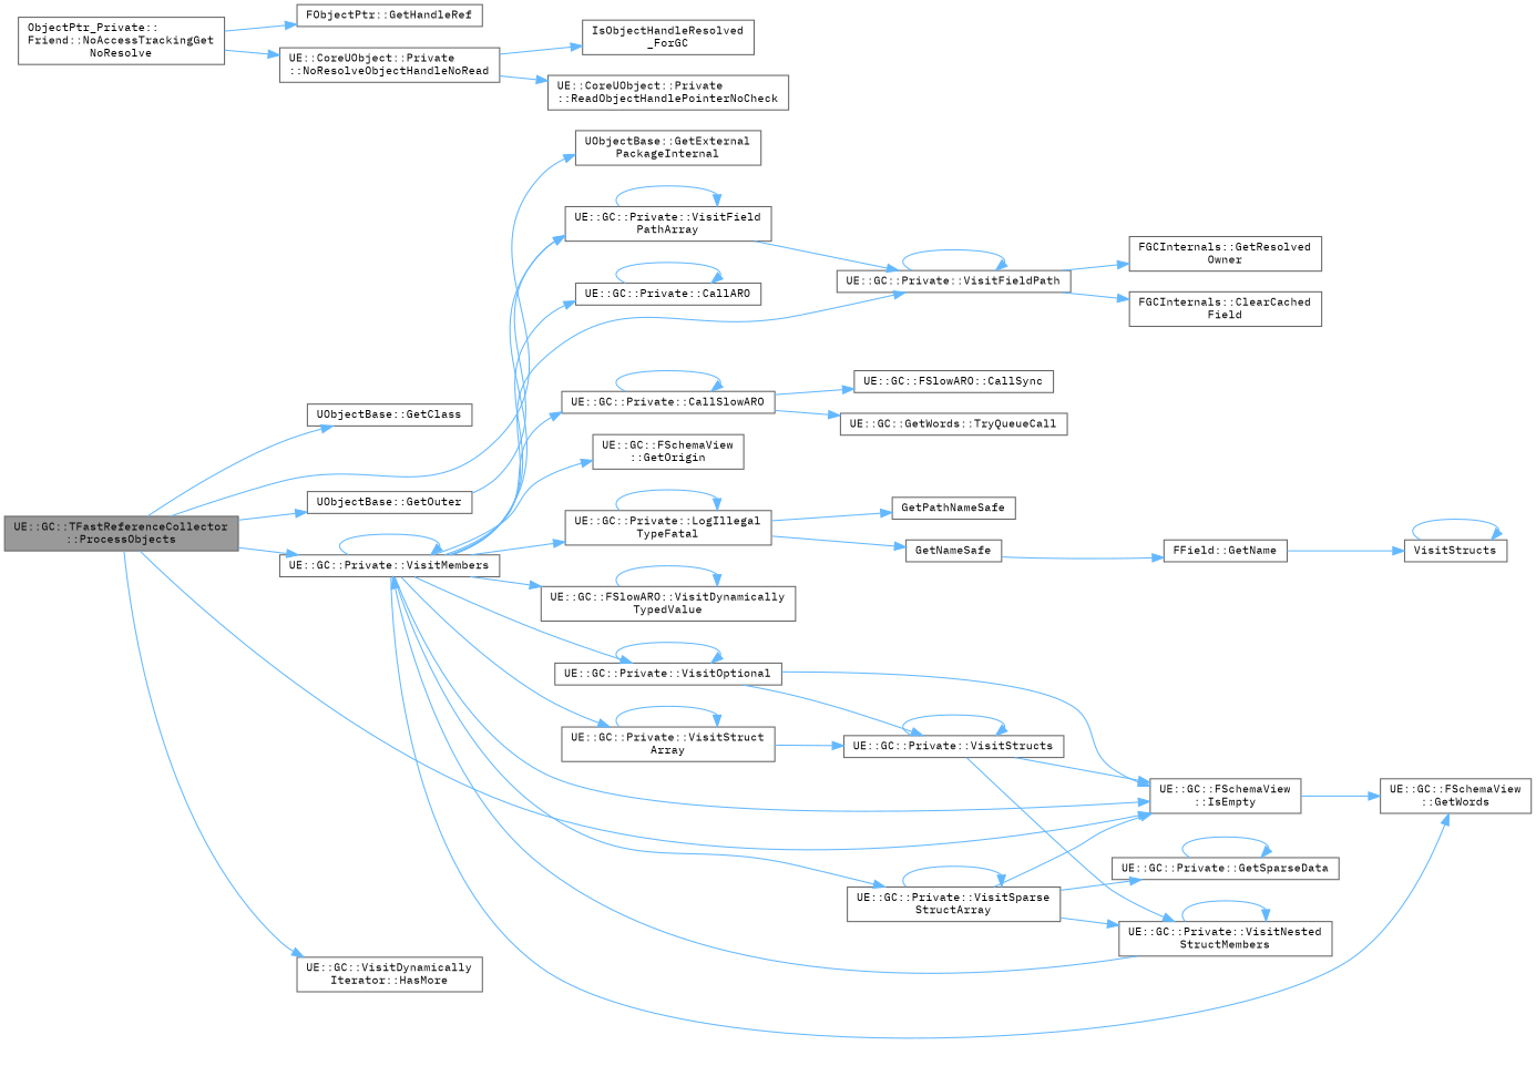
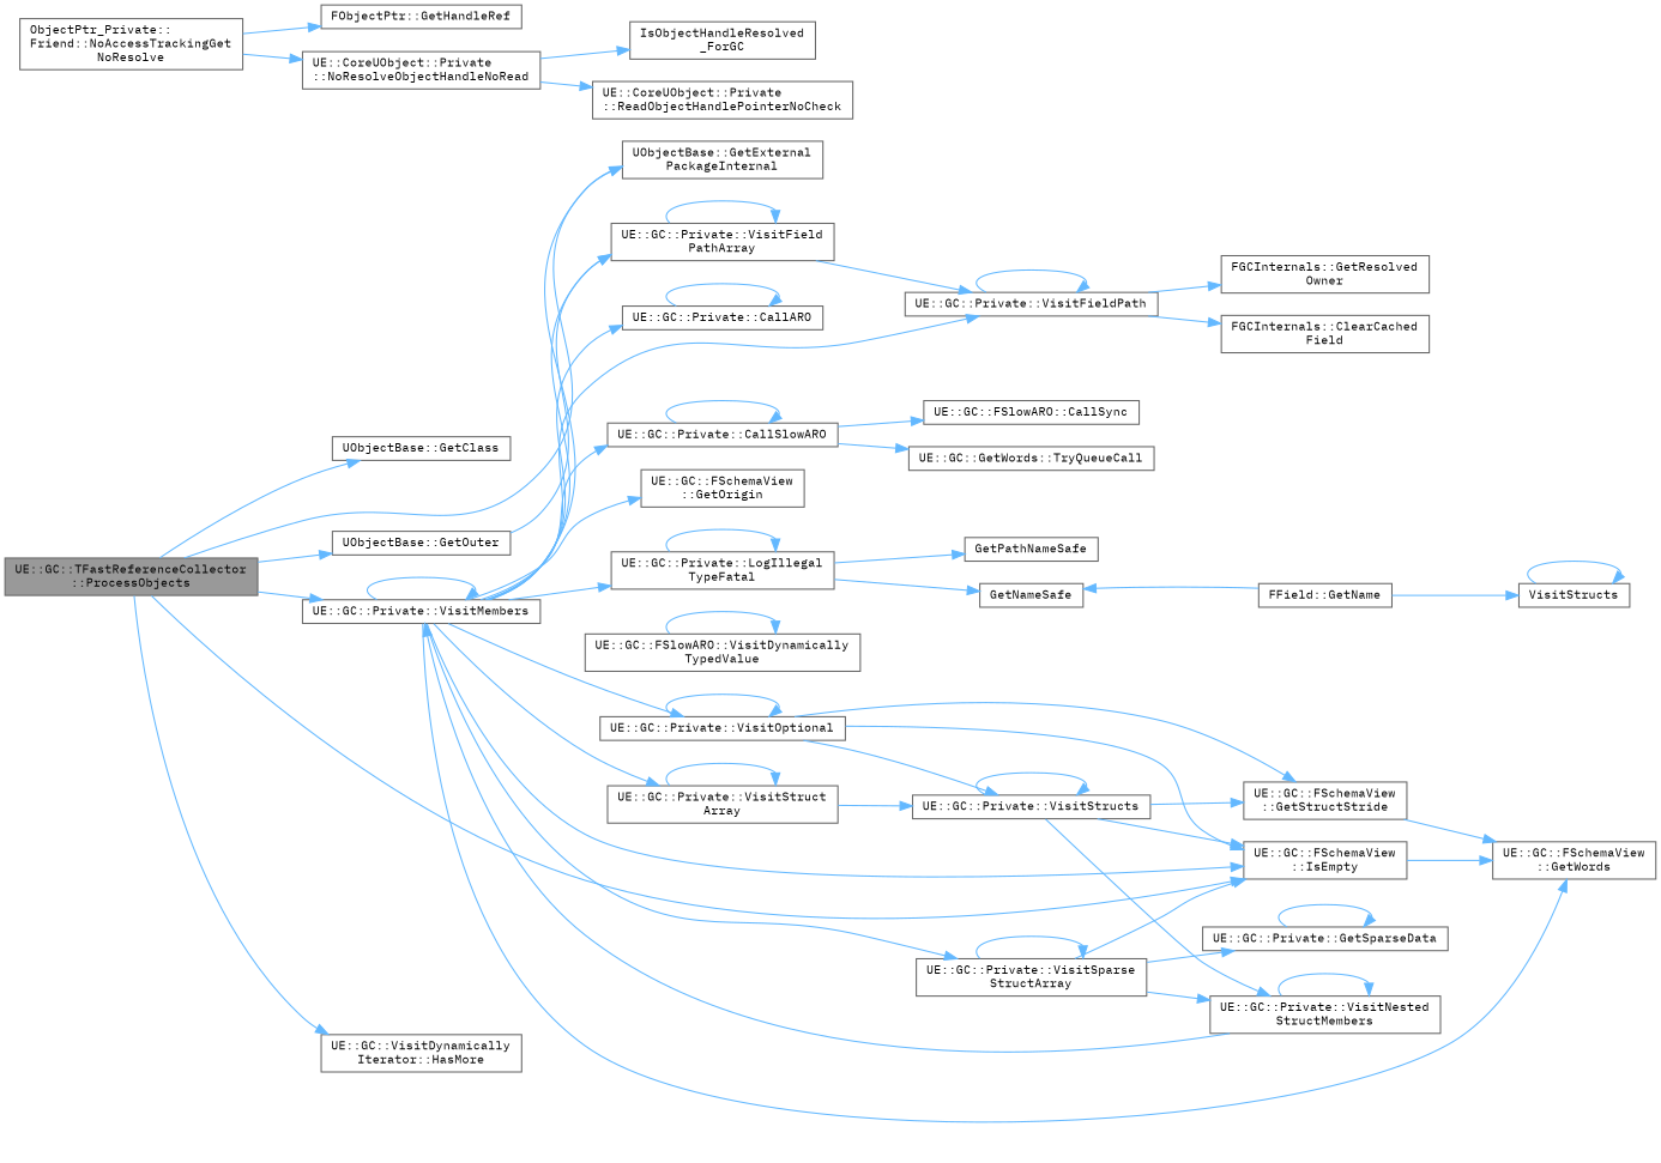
  digraph {
    fontname="IBM Plex Mono"
    rankdir=LR
    node [color=grey40 fillcolor=white fontname="IBM Plex Mono" fontsize=10 shape=box style=filled]
    edge [color=steelblue1 fontname="IBM Plex Mono" fontsize=10 labelfontname=Helvetica labelfontsize=10 style=solid]
    n1 [color=gray40 fillcolor=grey60 fontcolor=black height=0.2 label="UE::GC::TFastReferenceCollector\l::ProcessObjects" width=0.4]
    n2 [height=0.2 label="UObjectBase::GetClass" width=0.4]
    n3 [height=0.2 label="UObjectBase::GetExternal\lPackageInternal" width=0.4]
    n4 [height=0.2 label="UObjectBase::GetOuter" width=0.4]
    n5 [height=0.2 label="UE::GC::VisitDynamically\lIterator::HasMore" width=0.4]
    n6 [height=0.2 label="UE::GC::FSchemaView\l::IsEmpty" width=0.4]
    n7 [height=0.2 label="UE::GC::Private::VisitMembers" width=0.4]
    n8 [height=0.2 label="UE::GC::Private::VisitField\lPathArray" width=0.4]
    n9 [height=0.2 label="UE::GC::FSchemaView\l::GetWords" width=0.4]
    n10 [height=0.2 label="UE::GC::Private::CallARO" width=0.4]
    n11 [height=0.2 label="UE::GC::Private::CallSlowARO" width=0.4]
    n12 [height=0.2 label="UE::GC::FSchemaView\l::GetOrigin" width=0.4]
    n13 [height=0.2 label="UE::GC::Private::LogIllegal\lTypeFatal" width=0.4]
    n14 [height=0.2 label="UE::GC::FSlowARO::VisitDynamically\lTypedValue" width=0.4]
    n15 [height=0.2 label="UE::GC::Private::VisitFieldPath" width=0.4]
    n16 [height=0.2 label="UE::GC::Private::VisitOptional" width=0.4]
    n17 [height=0.2 label="UE::GC::Private::VisitSparse\lStructArray" width=0.4]
    n18 [height=0.2 label="UE::GC::Private::VisitStruct\lArray" width=0.4]
    n19 [height=0.2 label="ObjectPtr_Private::\lFriend::NoAccessTrackingGet\lNoResolve" width=0.4]
    n20 [height=0.2 label="FObjectPtr::GetHandleRef" width=0.4]
    n21 [height=0.2 label="UE::CoreUObject::Private\l::NoResolveObjectHandleNoRead" width=0.4]
    n22 [height=0.2 label="IsObjectHandleResolved\l_ForGC" width=0.4]
    n23 [height=0.2 label="UE::CoreUObject::Private\l::ReadObjectHandlePointerNoCheck" width=0.4]
    n24 [height=0.2 label="UE::GC::FSlowARO::CallSync" width=0.4]
    n25 [height=0.2 label="UE::GC::GetWords::TryQueueCall" width=0.4]
    n26 [height=0.2 label=GetNameSafe width=0.4]
    n27 [height=0.2 label=GetPathNameSafe width=0.4]
    n28 [height=0.2 label="FGCInternals::ClearCached\lField" width=0.4]
    n29 [height=0.2 label="FGCInternals::GetResolved\lOwner" width=0.4]
+   n30 [height=0.2 label="UE::GC::FSchemaView\l::GetStructStride" width=0.4]
    n31 [height=0.2 label="UE::GC::Private::VisitStructs" width=0.4]
    n32 [height=0.2 label="UE::GC::Private::VisitNested\lStructMembers" width=0.4]
    n33 [height=0.2 label="UE::GC::Private::GetSparseData" width=0.4]
    n34 [height=0.2 label="FField::GetName" width=0.4]
    n35 [height=0.2 label=VisitStructs width=0.4]
    n1 -> n2
    n1 -> n3
    n1 -> n4
    n1 -> n5
    n1 -> n6
    n1 -> n7
    n4 -> n8
    n6 -> n9
    n7 -> n6
    n7 -> n7
    n7 -> n8
    n7 -> n9
    n7 -> n10
    n7 -> n11
    n7 -> n12
    n7 -> n13
-   n7 -> n14
+   n7 -> n3
    n7 -> n15
    n7 -> n16
    n7 -> n17
    n7 -> n18
    n8 -> n8
    n8 -> n15
    n10 -> n10
    n11 -> n11
    n11 -> n24
    n11 -> n25
    n13 -> n13
    n13 -> n26
    n13 -> n27
    n14 -> n14
    n15 -> n15
    n15 -> n28
    n15 -> n29
    n16 -> n6
    n16 -> n16
+   n16 -> n30
    n16 -> n31
    n17 -> n6
    n17 -> n17
    n17 -> n32
    n17 -> n33
    n18 -> n18
    n18 -> n31
    n19 -> n20
    n19 -> n21
    n21 -> n22
    n21 -> n23
-   n26 -> n34
+   n34 -> n26
+   n30 -> n9
    n31 -> n6
+   n31 -> n30
    n31 -> n31
    n31 -> n32
    n32 -> n7
    n32 -> n32
    n33 -> n33
    n34 -> n35
    n35 -> n35
  }
